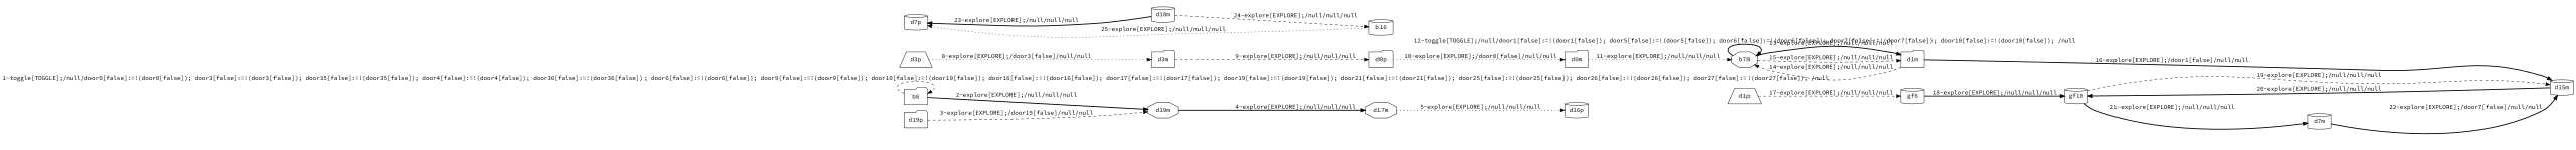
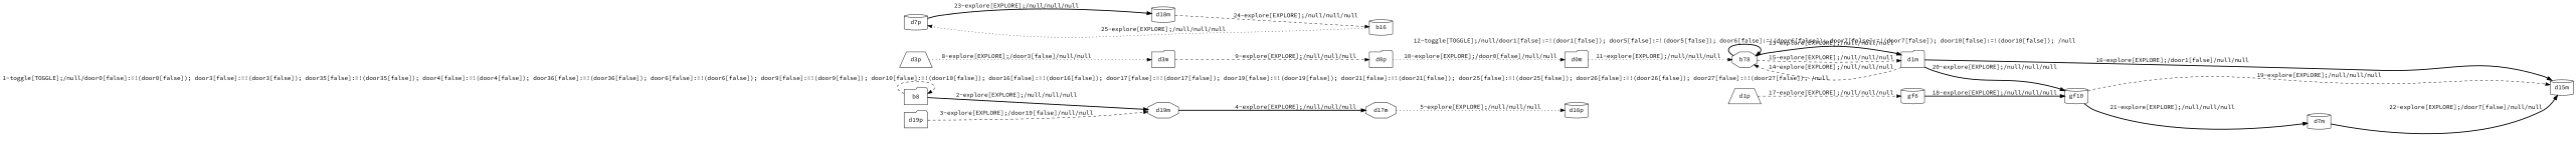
  digraph {
    fontname="Source Code Pro"
    rankdir=LR
    node [fontname="Source Code Pro" shape=cylinder]
    edge [fontname="Source Code Pro" style=bold]
    b8 [shape=folder]
    d19m [shape=octagon]
    d19p [shape=folder]
    d17m [shape=octagon]
    d16p
    d3p [shape=trapezium]
    d3m [shape=folder]
    d0p [shape=folder]
    d0m [shape=folder]
    b78 [shape=octagon]
    d1m [shape=folder]
    d15m
    d1p [shape=trapezium]
    gf6
    gf10
    d7m
    d7p
    d18m
    b16
    b8 -> b8 [label="1-toggle[TOGGLE];/null/door0[false]:=!(door0[false]); door3[false]:=!(door3[false]); door35[false]:=!(door35[false]); door4[false]:=!(door4[false]); door36[false]:=!(door36[false]); door6[false]:=!(door6[false]); door9[false]:=!(door9[false]); door10[false]:=!(door10[false]); door16[false]:=!(door16[false]); door17[false]:=!(door17[false]); door19[false]:=!(door19[false]); door21[false]:=!(door21[false]); door25[false]:=!(door25[false]); door26[false]:=!(door26[false]); door27[false]:=!(door27[false]); /null" style=dashed]
    b8 -> d19m [label="2-explore[EXPLORE];/null/null/null"]
    d19m -> d17m [label="4-explore[EXPLORE];/null/null/null"]
    d19p -> d19m [label="3-explore[EXPLORE];/door19[false]/null/null" style=dashed]
    d17m -> d16p [label="5-explore[EXPLORE];/null/null/null" style=dotted]
    d3p -> d3m [label="8-explore[EXPLORE];/door3[false]/null/null" style=dotted]
    d3m -> d0p [label="9-explore[EXPLORE];/null/null/null" style=dashed]
    d0p -> d0m [label="10-explore[EXPLORE];/door0[false]/null/null" style=dotted]
    d0m -> b78 [label="11-explore[EXPLORE];/null/null/null" style=dotted]
    b78 -> b78 [label="12-toggle[TOGGLE];/null/door1[false]:=!(door1[false]); door5[false]:=!(door5[false]); door6[false]:=!(door6[false]); door7[false]:=!(door7[false]); door10[false]:=!(door10[false]); /null"]
    b78 -> d1m [label="13-explore[EXPLORE];/null/null/null"]
    b78 -> d1m [label="15-explore[EXPLORE];/null/null/null" style=dashed]
    d1m -> b78 [label="14-explore[EXPLORE];/null/null/null" style=dashed]
    d1m -> d15m [label="16-explore[EXPLORE];/door1[false]/null/null"]
-   d15m -> gf10 [label="20-explore[EXPLORE];/null/null/null"]
+   d1m -> gf10 [label="20-explore[EXPLORE];/null/null/null"]
    d1p -> gf6 [label="17-explore[EXPLORE];/null/null/null" style=dashed]
    gf6 -> gf10 [label="18-explore[EXPLORE];/null/null/null"]
    gf10 -> d15m [label="19-explore[EXPLORE];/null/null/null" style=dashed]
    gf10 -> d7m [label="21-explore[EXPLORE];/null/null/null"]
    d7m -> d15m [label="22-explore[EXPLORE];/door7[false]/null/null"]
-   d18m -> d7p [label="23-explore[EXPLORE];/null/null/null"]
+   d7p -> d18m [label="23-explore[EXPLORE];/null/null/null"]
    d18m -> b16 [label="24-explore[EXPLORE];/null/null/null" style=dashed]
    b16 -> d7p [label="25-explore[EXPLORE];/null/null/null" style=dotted]
  }
